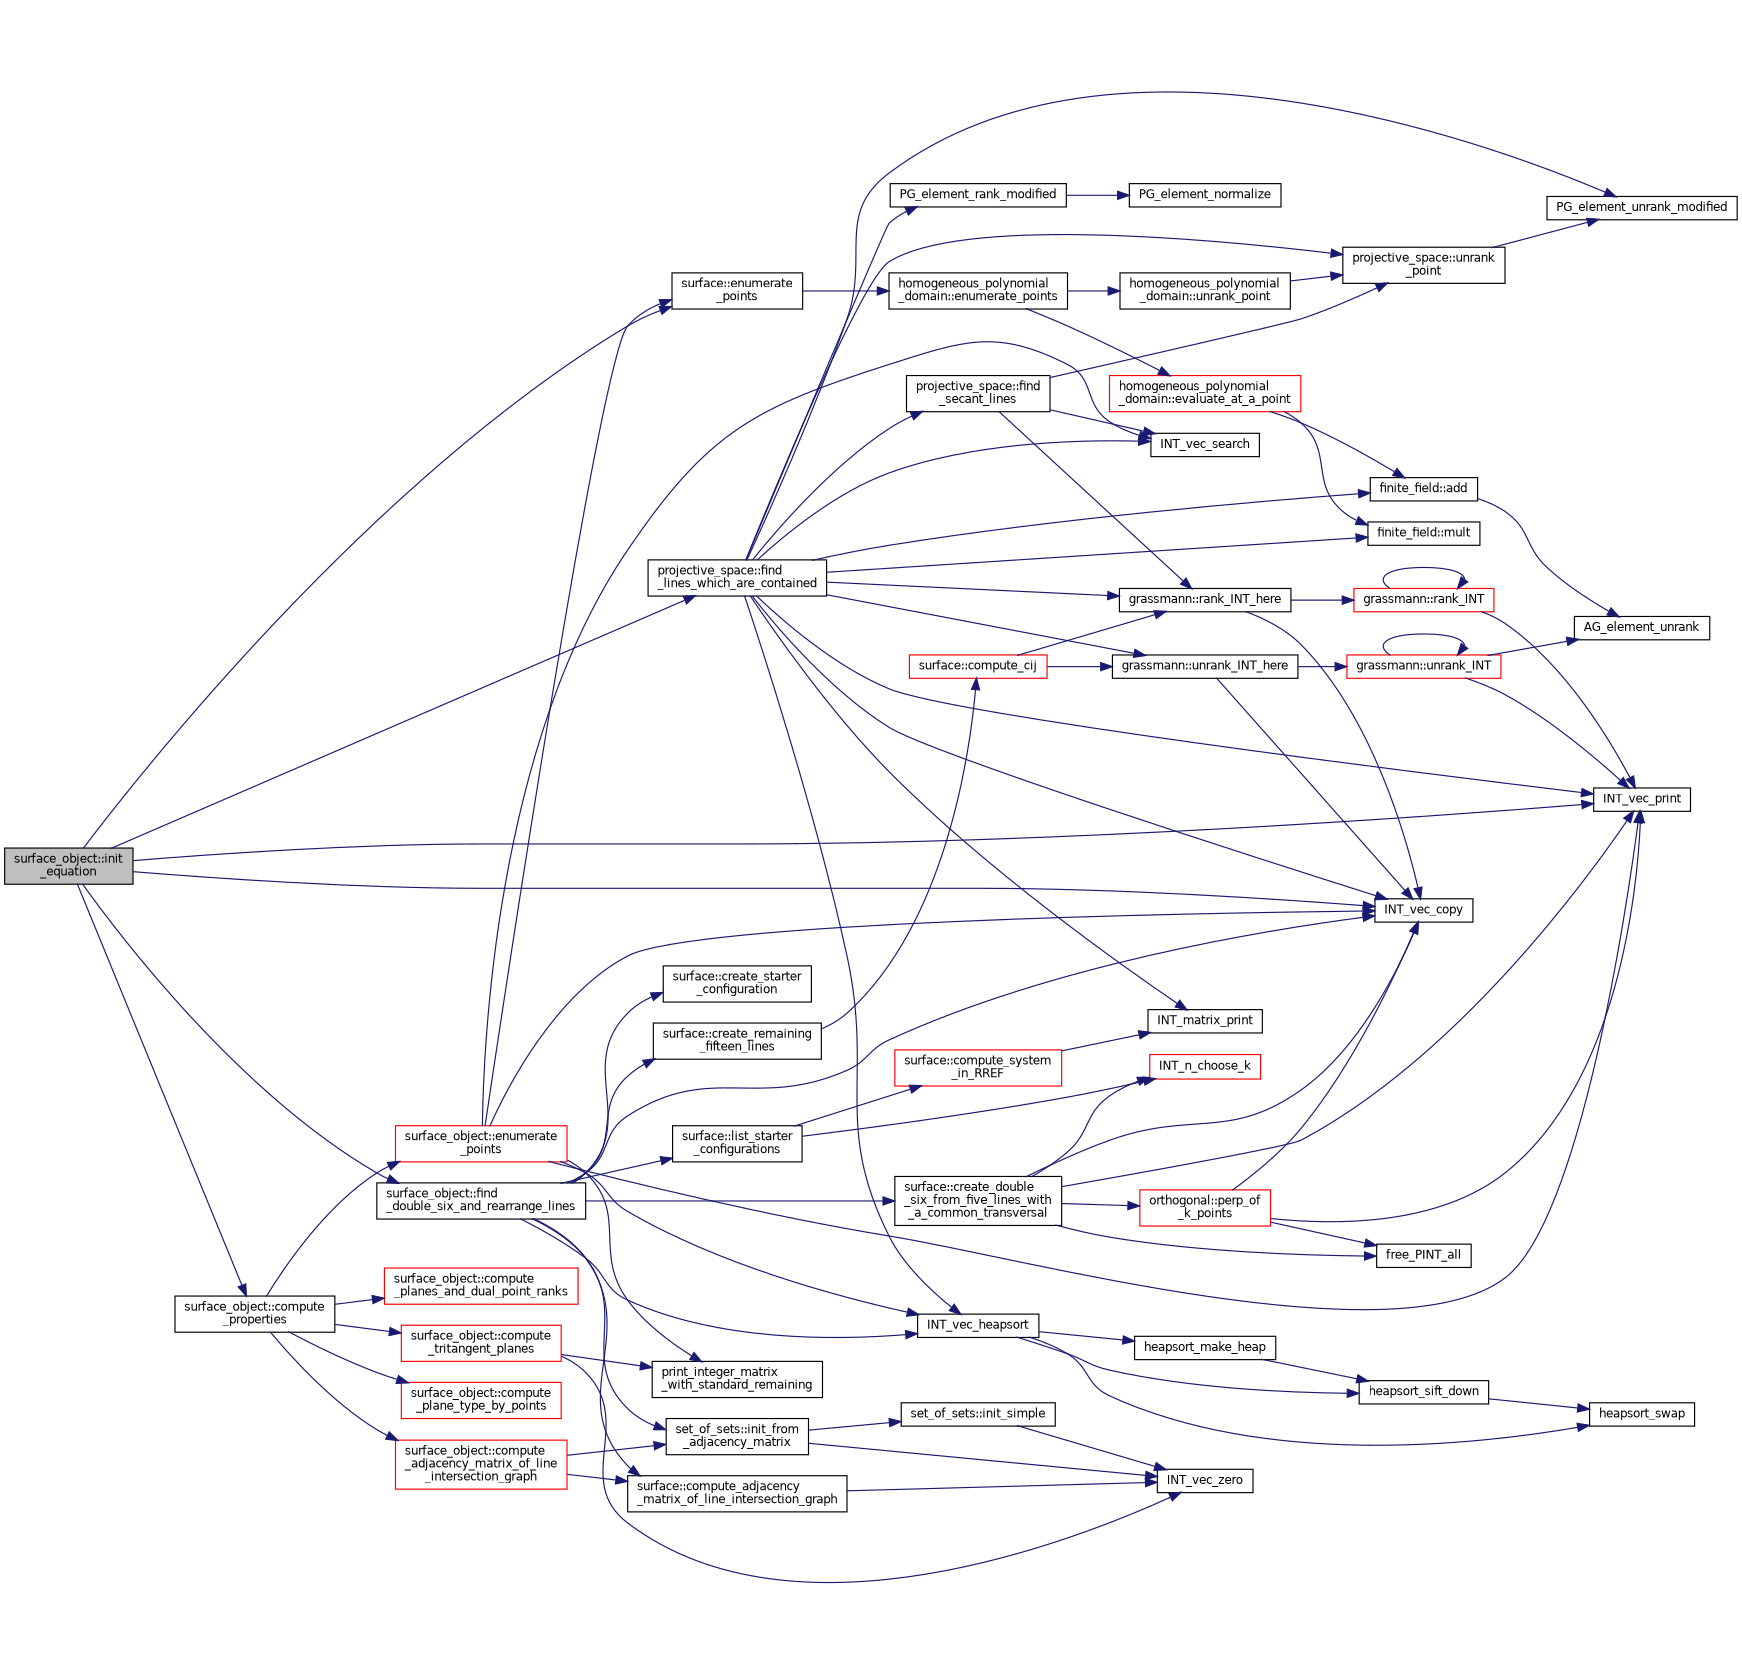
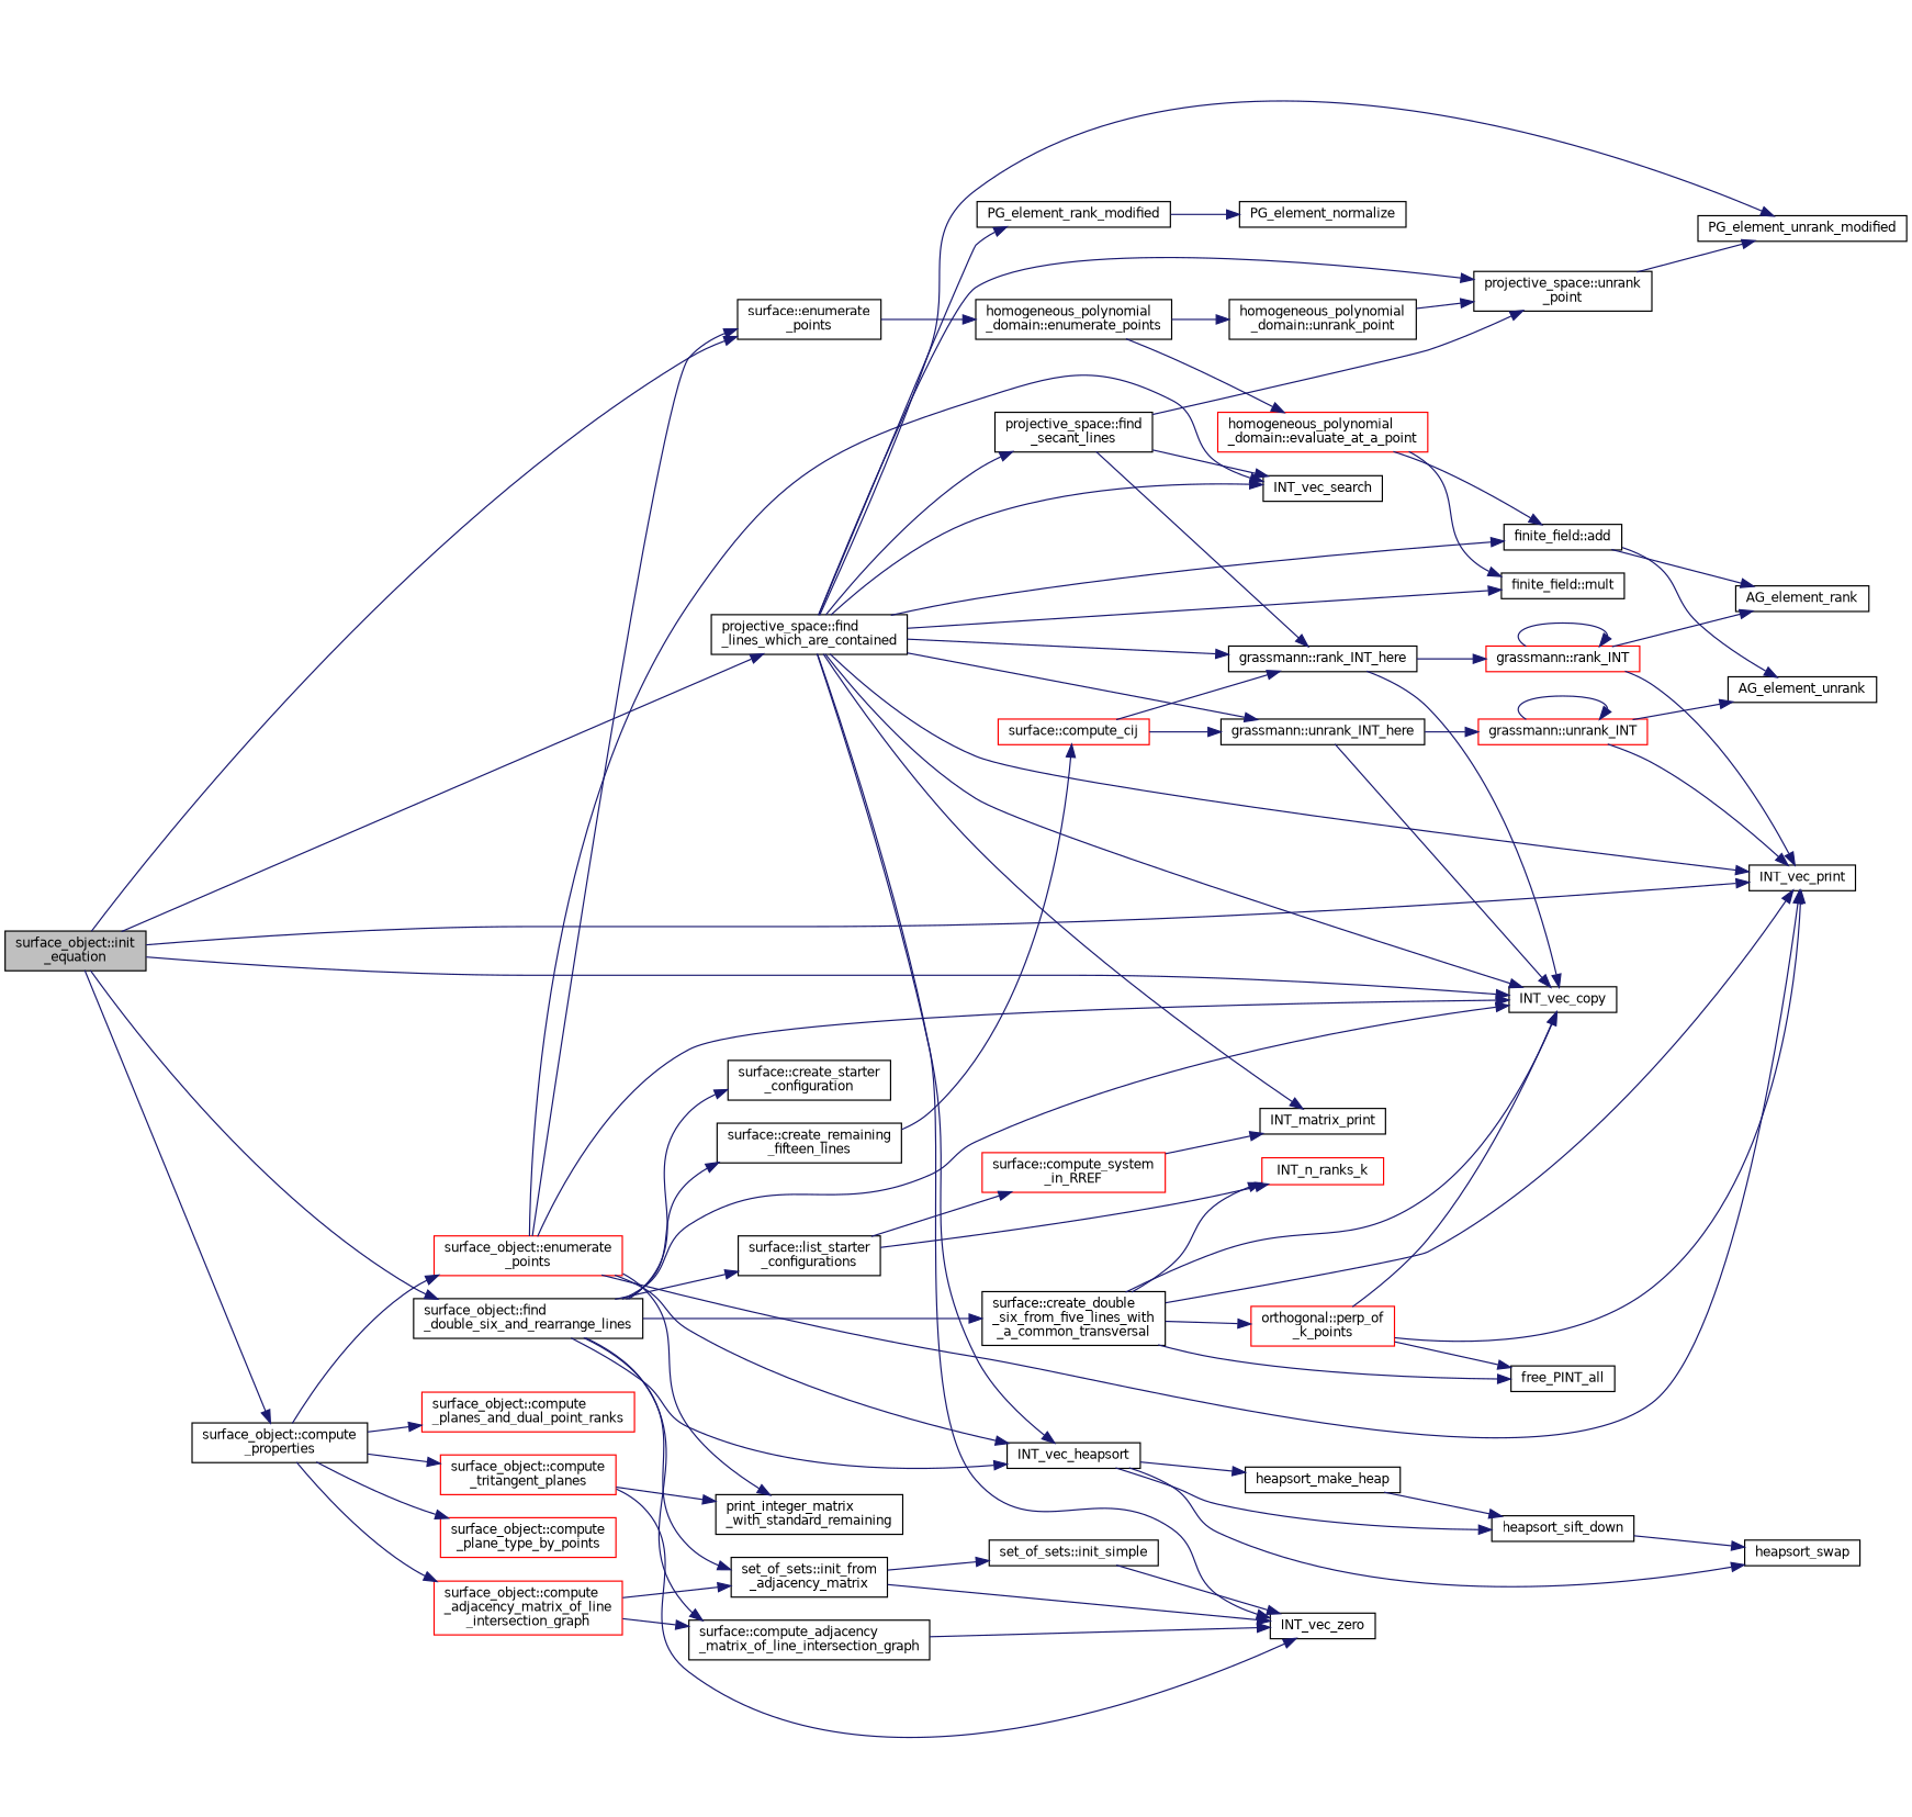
  digraph {
    rankdir=LR
    node [color=black fillcolor=white fontname=Helvetica fontsize=10 shape=record style=filled]
    edge [color=midnightblue fontname=Helvetica fontsize=10 labelfontname=Helvetica labelfontsize=10 style=solid]
    n1 [fillcolor=grey75 fontcolor=black height=0.2 label="surface_object::init\l_equation" width=0.4]
    n2 [height=0.2 label=INT_vec_copy width=0.4]
    n3 [height=0.2 label="surface::enumerate\l_points" width=0.4]
    n4 [height=0.2 label="projective_space::find\l_lines_which_are_contained" width=0.4]
    n5 [height=0.2 label=INT_vec_print width=0.4]
    n6 [height=0.2 label="surface_object::find\l_double_six_and_rearrange_lines" width=0.4]
    n7 [height=0.2 label="surface_object::compute\l_properties" width=0.4]
    n8 [height=0.2 label="homogeneous_polynomial\l_domain::enumerate_points" width=0.4]
    n9 [height=0.2 label="projective_space::unrank\l_point" width=0.4]
    n10 [height=0.2 label=PG_element_unrank_modified width=0.4]
    n11 [height=0.2 label="finite_field::mult" width=0.4]
    n12 [height=0.2 label="finite_field::add" width=0.4]
    n13 [height=0.2 label=INT_vec_heapsort width=0.4]
    n14 [height=0.2 label="projective_space::find\l_secant_lines" width=0.4]
    n15 [height=0.2 label="grassmann::rank_INT_here" width=0.4]
    n16 [height=0.2 label=INT_vec_search width=0.4]
    n17 [height=0.2 label="grassmann::unrank_INT_here" width=0.4]
    n18 [height=0.2 label=INT_matrix_print width=0.4]
    n19 [height=0.2 label=PG_element_rank_modified width=0.4]
    n20 [height=0.2 label=INT_vec_zero width=0.4]
    n21 [height=0.2 label="surface::compute_adjacency\l_matrix_of_line_intersection_graph" width=0.4]
    n22 [height=0.2 label="set_of_sets::init_from\l_adjacency_matrix" width=0.4]
    n23 [height=0.2 label="surface::list_starter\l_configurations" width=0.4]
    n24 [height=0.2 label="surface::create_starter\l_configuration" width=0.4]
    n25 [height=0.2 label="surface::create_double\l_six_from_five_lines_with\l_a_common_transversal" width=0.4]
    n26 [height=0.2 label="surface::create_remaining\l_fifteen_lines" width=0.4]
    n27 [color=red height=0.2 label="surface_object::enumerate\l_points" width=0.4]
    n28 [color=red height=0.2 label="surface_object::compute\l_adjacency_matrix_of_line\l_intersection_graph" width=0.4]
    n29 [color=red height=0.2 label="surface_object::compute\l_plane_type_by_points" width=0.4]
    n30 [color=red height=0.2 label="surface_object::compute\l_tritangent_planes" width=0.4]
    n31 [color=red height=0.2 label="surface_object::compute\l_planes_and_dual_point_ranks" width=0.4]
    n32 [height=0.2 label="homogeneous_polynomial\l_domain::unrank_point" width=0.4]
    n33 [color=red height=0.2 label="homogeneous_polynomial\l_domain::evaluate_at_a_point" width=0.4]
    n34 [height=0.2 label=AG_element_unrank width=0.4]
+   n35 [height=0.2 label=AG_element_rank width=0.4]
    n36 [height=0.2 label=heapsort_make_heap width=0.4]
    n37 [height=0.2 label=heapsort_sift_down width=0.4]
    n38 [height=0.2 label=heapsort_swap width=0.4]
    n39 [color=red height=0.2 label="grassmann::rank_INT" width=0.4]
    n40 [color=red height=0.2 label="grassmann::unrank_INT" width=0.4]
    n41 [height=0.2 label=PG_element_normalize width=0.4]
    n42 [height=0.2 label="set_of_sets::init_simple" width=0.4]
-   n43 [color=red height=0.2 label=INT_n_choose_k width=0.4]
+   n43 [color=red height=0.2 label=INT_n_ranks_k width=0.4]
    n44 [color=red height=0.2 label="surface::compute_system\l_in_RREF" width=0.4]
    n45 [color=red height=0.2 label="orthogonal::perp_of\l_k_points" width=0.4]
    n46 [height=0.2 label=free_PINT_all width=0.4]
    n47 [color=red height=0.2 label="surface::compute_cij" width=0.4]
    n48 [height=0.2 label="print_integer_matrix\l_with_standard_remaining" width=0.4]
    n1 -> n2
    n1 -> n3
    n1 -> n4
    n1 -> n5
    n1 -> n6
    n1 -> n7
    n3 -> n8
    n4 -> n2
    n4 -> n5
    n4 -> n9
    n4 -> n10
    n4 -> n11
    n4 -> n12
    n4 -> n13
    n4 -> n14
    n4 -> n15
    n4 -> n16
    n4 -> n17
    n4 -> n18
    n4 -> n19
+   n4 -> n20
    n6 -> n2
    n6 -> n13
    n6 -> n21
    n6 -> n22
    n6 -> n23
    n6 -> n24
    n6 -> n25
    n6 -> n26
    n7 -> n27
    n7 -> n28
    n7 -> n29
    n7 -> n30
    n7 -> n31
    n8 -> n32
    n8 -> n33
    n9 -> n10
    n12 -> n34
+   n12 -> n35
    n13 -> n36
    n13 -> n37
    n13 -> n38
    n14 -> n9
    n14 -> n15
    n14 -> n16
    n15 -> n2
    n15 -> n39
    n17 -> n2
    n17 -> n40
    n19 -> n41
    n21 -> n20
    n22 -> n20
    n22 -> n42
    n23 -> n43
    n23 -> n44
    n25 -> n2
    n25 -> n5
    n25 -> n43
    n25 -> n45
    n25 -> n46
    n26 -> n47
    n27 -> n2
    n27 -> n3
    n27 -> n5
    n27 -> n13
    n27 -> n16
    n27 -> n48
    n28 -> n21
    n28 -> n22
    n30 -> n20
    n30 -> n48
    n32 -> n9
    n33 -> n11
    n33 -> n12
    n36 -> n37
    n37 -> n38
    n39 -> n5
+   n39 -> n35
    n39 -> n39
    n40 -> n5
    n40 -> n34
    n40 -> n40
    n42 -> n20
    n44 -> n18
    n45 -> n2
    n45 -> n5
    n45 -> n46
    n47 -> n15
    n47 -> n17
  }
